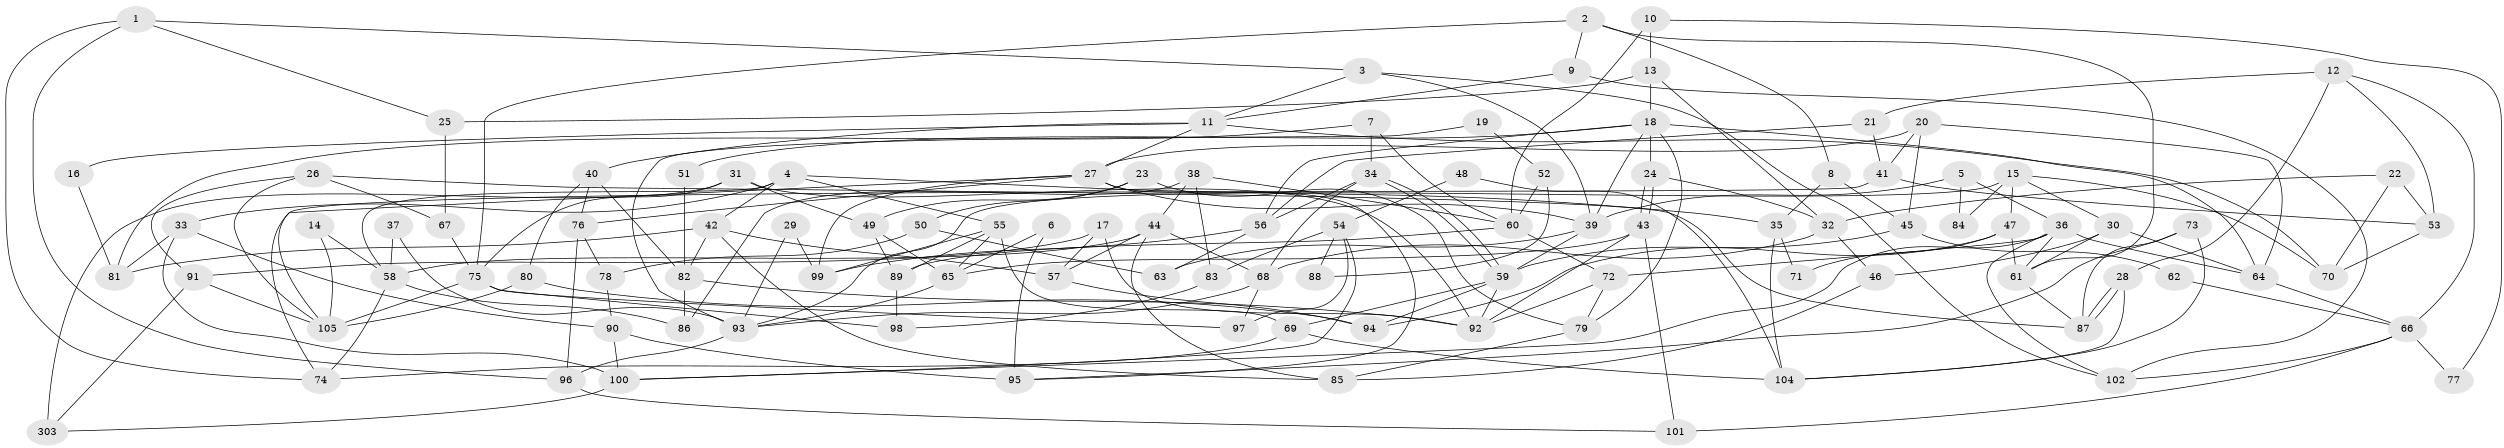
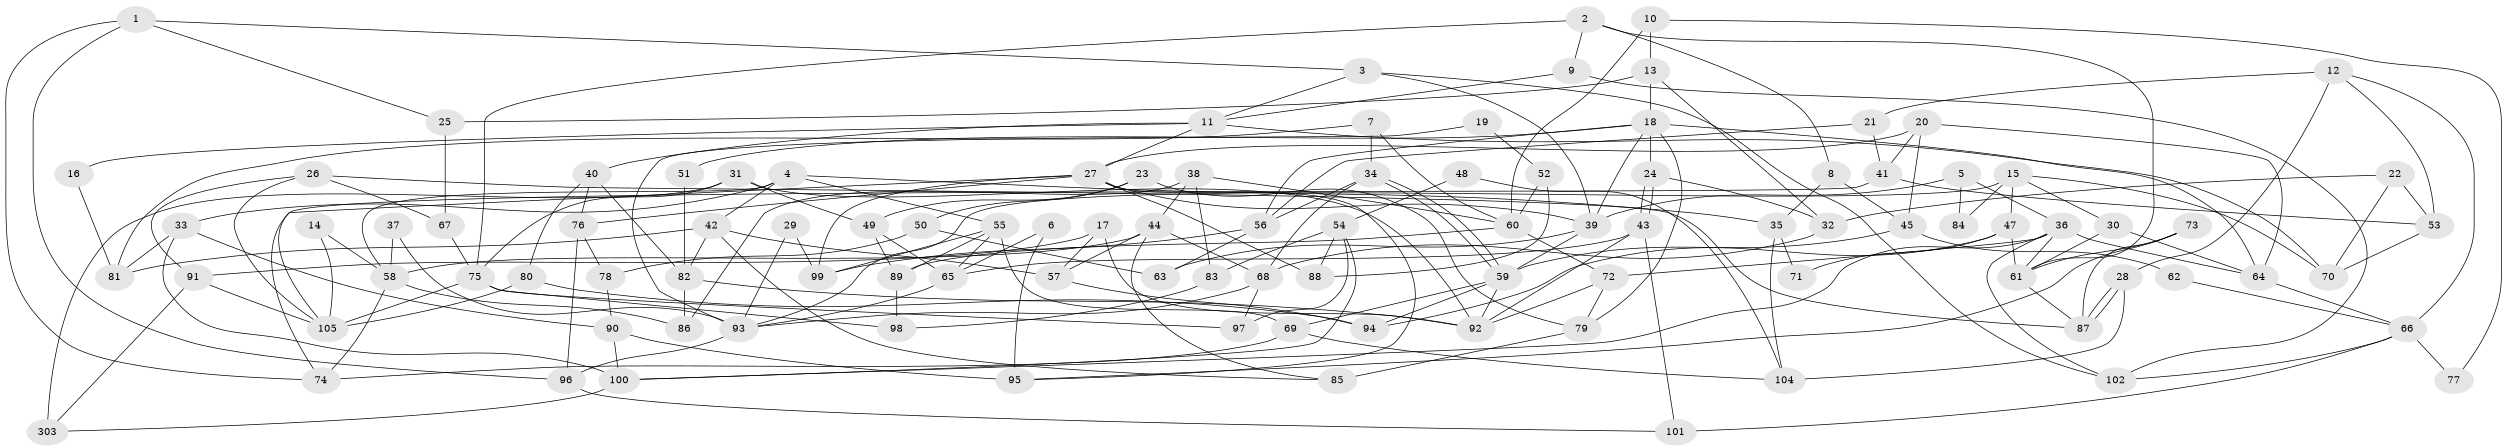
  graph {
    node [color=gray90 style=filled]
    1
    3
    25
    74
    96
    11
    39
    102
    67
    101
    2
    8
    9
    61
    75
    35
    45
    87
    105
    97
    98
    16
    27
    40
    70
    59
    63
    4
    33
    42
    55
    58
    81
    90
    100
    104
    71
    57
    82
    85
    65
    99
    89
    69
    86
    5
    36
    84
    64
    72
    6
    95
    93
    7
    34
    60
    56
    68
    62
    10
    13
    77
    18
    32
    76
    88
    80
    12
    21
    28
    53
    66
    41
    24
    51
    79
-   46
    14
    15
    30
    47
    94
    17
    91
    92
    n86 [label=303]
    43
    19
    52
    20
    22
    23
    49
    50
    78
    26
    29
    31
    37
    38
    44
    83
    48
    54
    73
    1 -- 3
    1 -- 25
    1 -- 74
    1 -- 96
    3 -- 11
    3 -- 39
    3 -- 102
    25 -- 67
    96 -- 101
    11 -- 16
    11 -- 27
    11 -- 40
    11 -- 70
    39 -- 59
    39 -- 63
    67 -- 75
    2 -- 8
    2 -- 9
    2 -- 61
    2 -- 75
    8 -- 35
    8 -- 45
    9 -- 11
    9 -- 102
    61 -- 87
    75 -- 105
    75 -- 97
    75 -- 98
    35 -- 104
    35 -- 71
    45 -- 59
    45 -- 62
    16 -- 81
    27 -- 39
    27 -- 105
    27 -- 99
    27 -- 95
    27 -- 76
+   27 -- 88
    40 -- 82
    40 -- 76
    40 -- 80
    59 -- 69
    59 -- 94
    59 -- 92
    4 -- 35
    4 -- 33
    4 -- 42
    4 -- 55
    4 -- 58
    33 -- 81
    33 -- 90
    33 -- 100
    42 -- 81
    42 -- 57
    42 -- 82
    42 -- 85
    55 -- 65
    55 -- 99
    55 -- 89
    55 -- 69
    58 -- 74
    58 -- 86
    90 -- 100
    90 -- 95
    100 -- n86
    57 -- 94
    82 -- 86
    82 -- 92
    65 -- 93
    89 -- 98
    69 -- 74
    69 -- 104
    5 -- 39
    5 -- 36
    5 -- 84
    36 -- 102
    36 -- 61
    36 -- 100
    36 -- 64
    36 -- 72
    64 -- 66
    72 -- 79
    72 -- 92
    6 -- 65
    6 -- 95
    93 -- 96
    7 -- 81
    7 -- 34
    7 -- 60
    34 -- 59
    34 -- 59
    34 -- 56
    34 -- 68
    60 -- 89
    60 -- 72
    56 -- 63
    56 -- 99
    68 -- 97
    68 -- 93
    62 -- 66
    10 -- 60
    10 -- 13
    10 -- 77
    13 -- 25
    13 -- 18
    13 -- 32
    18 -- 39
    18 -- 64
    18 -- 56
    18 -- 24
    18 -- 51
    18 -- 79
    32 -- 68
-   32 -- 46
    76 -- 96
    76 -- 78
    80 -- 105
    80 -- 94
    12 -- 21
    12 -- 28
    12 -- 53
    12 -- 66
    21 -- 56
    21 -- 41
    28 -- 87
    28 -- 87
    28 -- 104
    53 -- 70
    66 -- 102
    66 -- 101
    66 -- 77
    41 -- 74
    41 -- 53
    24 -- 32
    24 -- 43
    24 -- 43
    51 -- 82
    79 -- 85
-   46 -- 85
    14 -- 105
    14 -- 58
    15 -- 70
    15 -- 84
    15 -- 93
    15 -- 30
    15 -- 47
    30 -- 61
    30 -- 64
-   30 -- 46
    47 -- 61
    47 -- 71
    47 -- 94
    17 -- 57
    17 -- 91
    17 -- 92
    91 -- 105
    91 -- n86
    43 -- 101
    43 -- 65
    43 -- 92
    19 -- 93
    19 -- 52
    52 -- 60
    52 -- 88
    20 -- 45
    20 -- 27
    20 -- 64
    20 -- 41
    22 -- 70
    22 -- 32
    22 -- 53
    23 -- 79
    23 -- 49
    23 -- 50
    49 -- 65
    49 -- 89
    50 -- 63
    50 -- 78
    78 -- 90
    26 -- 67
    26 -- 87
    26 -- 105
    26 -- 91
    29 -- 99
    29 -- 93
    31 -- 75
    31 -- 92
    31 -- n86
    31 -- 49
    37 -- 58
    37 -- 93
    38 -- 86
    38 -- 60
    38 -- 44
    38 -- 83
    44 -- 58
    44 -- 57
    44 -- 85
    44 -- 68
    83 -- 98
    48 -- 104
    48 -- 54
    54 -- 97
    54 -- 100
    54 -- 88
    54 -- 83
    73 -- 87
-   73 -- 104
+   73 -- 61
    73 -- 95
  }
